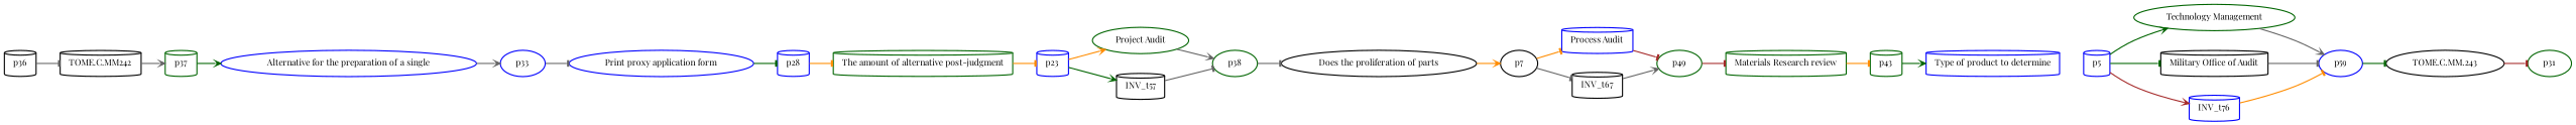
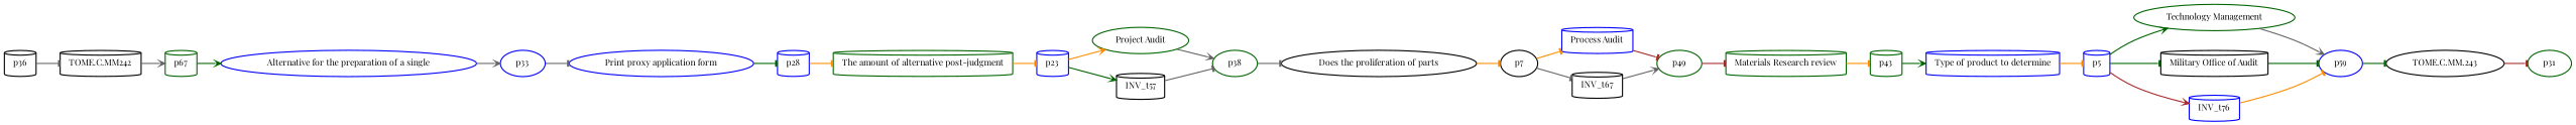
  digraph {
    fontname="Playfair Display"
    fontsize=8
    rankdir=LR
    ranksep=.3
    remincross=true
    node [color=blue fontname="Playfair Display" fontsize=8 shape=cylinder]
    edge [arrowhead=tee arrowsize=0.5 color=gray40 fontname="Playfair Display"]
    n1 [color=black height=.2 label="TOME.C.MM242" width=.2]
-   n2 [color=darkgreen height=.2 label=p37 width=.2]
+   n2 [color=darkgreen height=.2 label=p67 width=.2]
    n3 [height=.2 label="Alternative for the preparation of a single" shape=ellipse width=.2]
    n4 [color=black height=.2 label="TOME.C.MM.243" shape=ellipse width=.2]
    n5 [color=darkgreen height=.2 label=p31 shape=ellipse width=.2]
    n6 [height=.2 label="Type of product to determine" width=.2]
    n7 [height=.2 label=p5 width=.2]
    n8 [color=darkgreen height=.2 label="Technology Management" shape=ellipse width=.2]
    n9 [color=black height=.2 label="Military Office of Audit" width=.2]
    n10 [height=.2 label=INV_t76 width=.2]
    n11 [color=black height=.2 label="Does the proliferation of parts" shape=ellipse width=.2]
    n12 [color=black height=.2 label=p7 shape=ellipse width=.2]
    n13 [height=.2 label="Process Audit" width=.2]
    n14 [color=black height=.2 label=INV_t67 width=.2]
    n15 [height=.2 label=p33 shape=ellipse width=.2]
    n16 [height=.2 label="Print proxy application form" shape=ellipse width=.2]
    n17 [height=.2 label=p59 shape=ellipse width=.2]
    n18 [height=.2 label=p28 width=.2]
    n19 [color=darkgreen height=.2 label="The amount of alternative post-judgment" width=.2]
    n20 [color=darkgreen height=.2 label=p49 shape=ellipse width=.2]
    n21 [color=darkgreen height=.2 label="Materials Research review" width=.2]
    n22 [color=darkgreen height=.2 label=p43 width=.2]
    n23 [color=darkgreen height=.2 label="Project Audit" shape=ellipse width=.2]
    n24 [color=darkgreen height=.2 label=p38 shape=ellipse width=.2]
    n25 [height=.2 label=p23 width=.2]
    n26 [color=black height=.2 label=INV_t57 width=.2]
    n27 [color=black height=.2 label=p36 width=.2]
    n1 -> n2 [arrowhead=vee]
    n2 -> n3 [arrowhead=vee color=darkgreen]
    n3 -> n15 [arrowhead=vee]
    n4 -> n5 [color=brown]
+   n6 -> n7 [color=darkorange]
    n7 -> n8 [arrowhead=vee color=darkgreen]
    n7 -> n9 [color=darkgreen]
    n7 -> n10 [arrowhead=vee color=brown]
    n8 -> n17 [arrowhead=vee]
-   n9 -> n17
+   n9 -> n17 [color=darkgreen]
    n10 -> n17 [color=darkorange]
-   n11 -> n12 [arrowhead=vee color=darkorange]
+   n11 -> n12 [color=darkorange]
    n12 -> n13 [color=darkorange]
    n12 -> n14
    n13 -> n20 [color=brown]
    n14 -> n20 [arrowhead=vee]
    n15 -> n16
    n16 -> n18 [color=darkgreen]
    n17 -> n4 [color=darkgreen]
    n18 -> n19 [color=darkorange]
    n19 -> n25 [color=darkorange]
    n20 -> n21 [color=brown]
    n21 -> n22 [color=darkorange]
    n22 -> n6 [arrowhead=vee color=darkgreen]
    n23 -> n24 [arrowhead=vee]
    n24 -> n11
    n25 -> n23 [arrowhead=vee color=darkorange]
    n25 -> n26 [arrowhead=vee color=darkgreen]
    n26 -> n24
    n27 -> n1
  }
